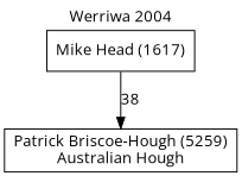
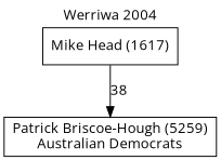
  digraph {
    label="Werriwa 2004"
    labelloc=t
    mclimit=10
    fontname="Open Sans"
    node [shape=box fontname="Open Sans"]
-   n1 [label="Patrick Briscoe-Hough (5259)\nAustralian Hough"]
+   n1 [label="Patrick Briscoe-Hough (5259)\nAustralian Democrats"]
    n2 [label="Mike Head (1617)\n"]
    n2 -> n1 [label=38 fontname="Open Sans"]
  }
